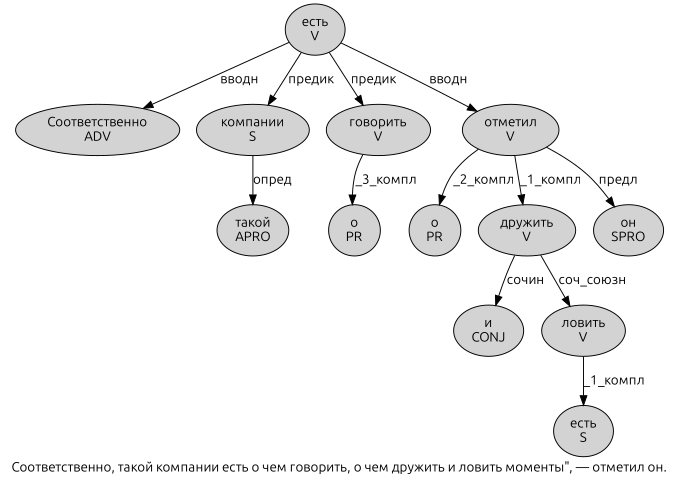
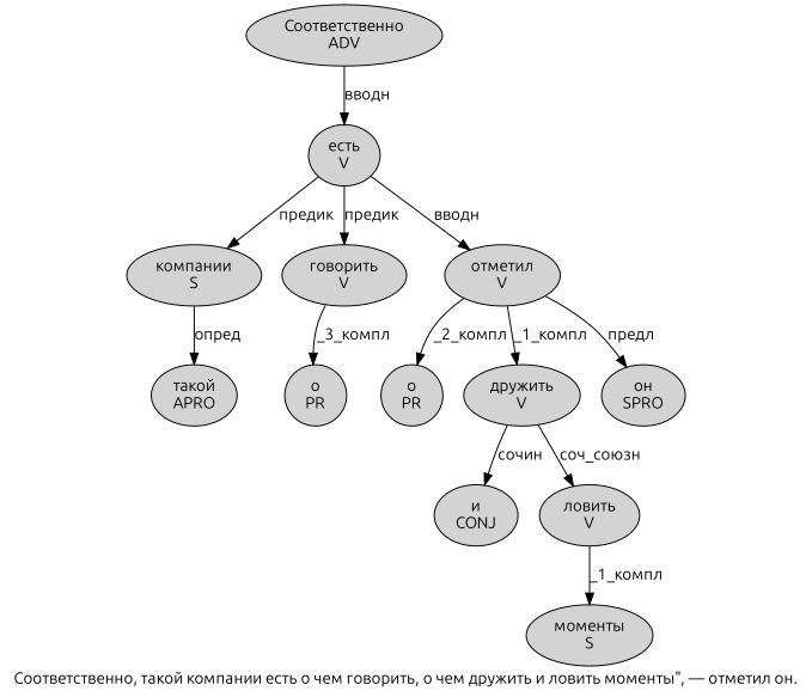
  digraph {
    fontname=Ubuntu
    label="Соответственно, такой компании есть о чем говорить, о чем дружить и ловить моменты\", — отметил он."
    node [fillcolor=lightgray fontname=Ubuntu penwidth=1 shape=ellipse style=filled]
    edge [fontname=Ubuntu]
    n1 [label="Соответственно\nADV"]
    n2 [label="такой\nAPRO"]
    n3 [label="компании\nS"]
    n4 [label="есть\nV"]
    n5 [label="говорить\nV"]
    n6 [label="отметил\nV"]
    n7 [label="о\nPR"]
    n8 [label="о\nPR"]
    n9 [label="дружить\nV"]
    n10 [label="он\nSPRO"]
    n11 [label="и\nCONJ"]
    n12 [label="ловить\nV"]
-   n13 [label="есть\nS"]
+   n13 [label="моменты\nS"]
    n3 -> n2 [label="опред"]
-   n4 -> n1 [label="вводн"]
+   n1 -> n4 [label="вводн"]
    n4 -> n3 [label="предик"]
    n4 -> n5 [label="предик"]
    n4 -> n6 [label="вводн"]
    n5 -> n7 [label="_3_компл"]
    n6 -> n8 [label="_2_компл"]
    n6 -> n9 [label="_1_компл"]
    n6 -> n10 [label="предл"]
    n9 -> n11 [label="сочин"]
    n9 -> n12 [label="соч_союзн"]
    n12 -> n13 [label="_1_компл"]
  }
